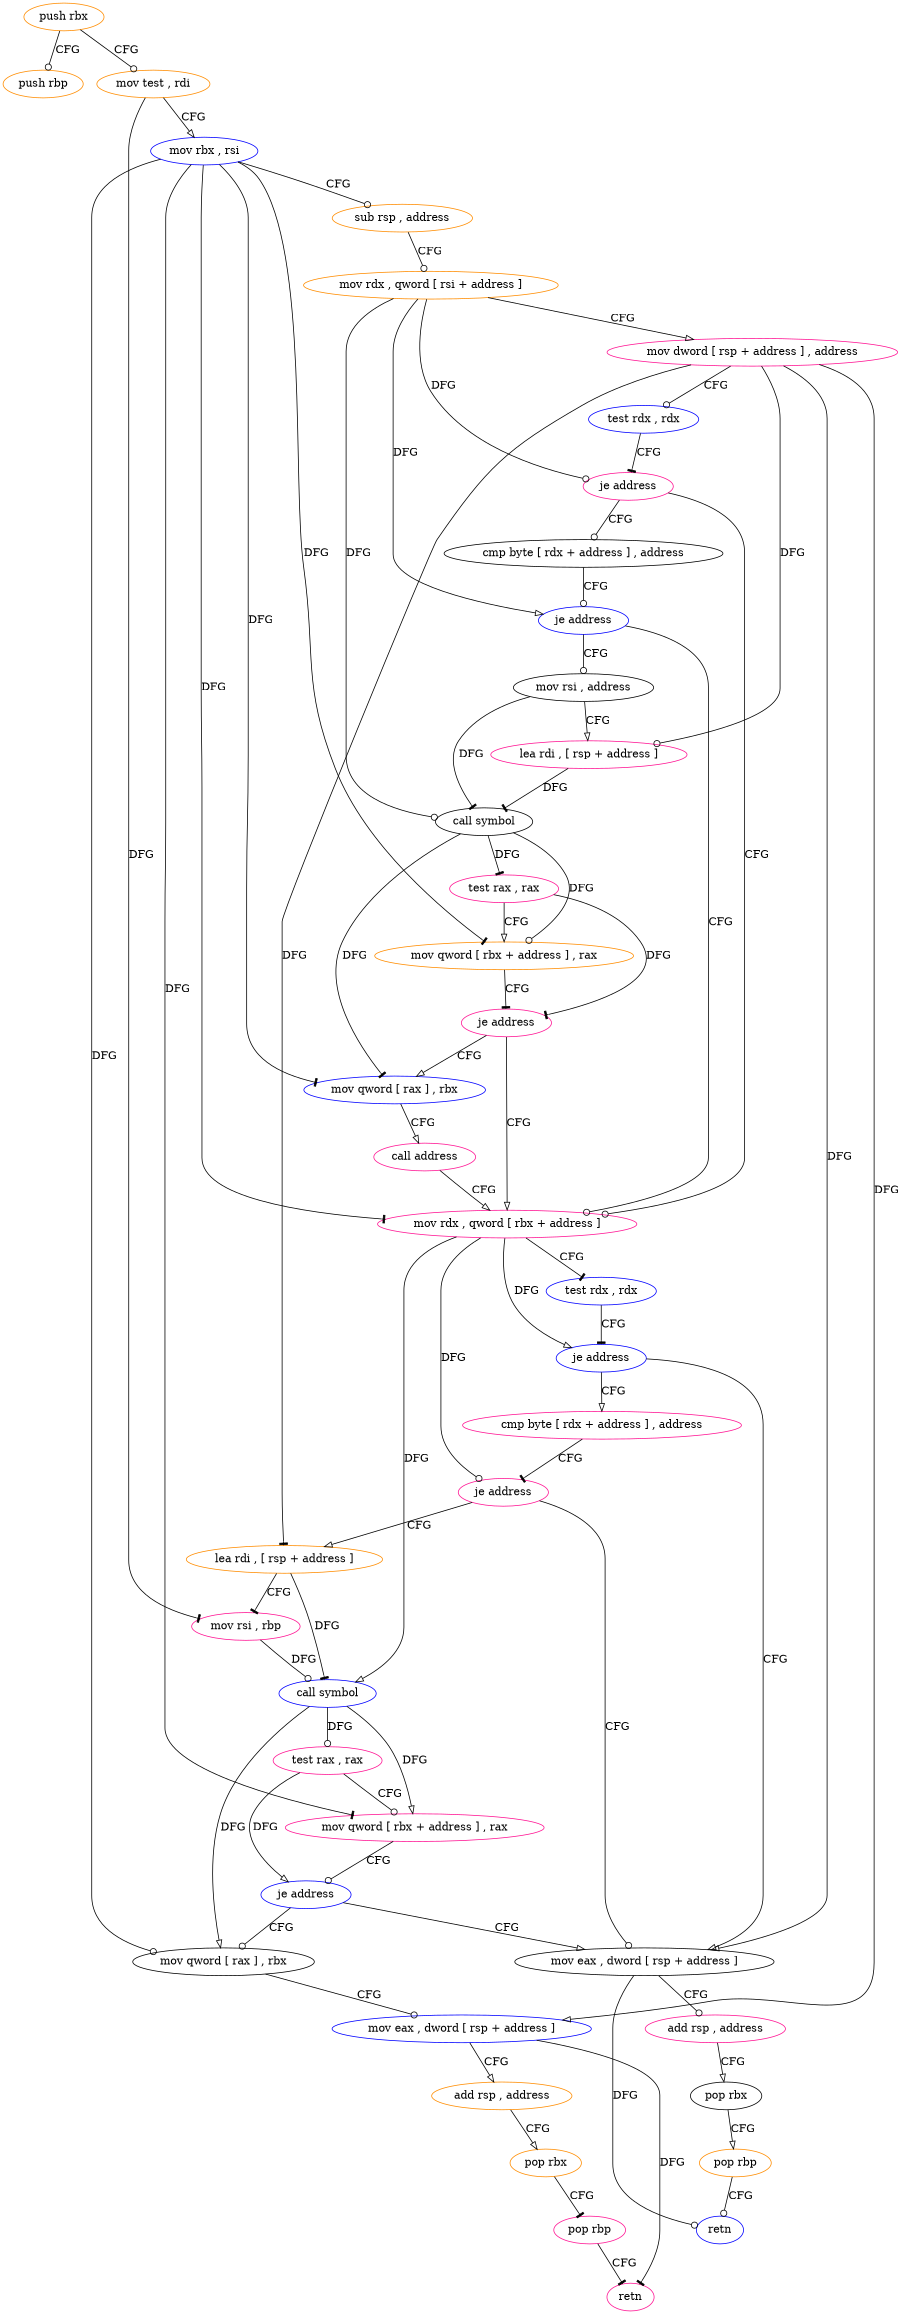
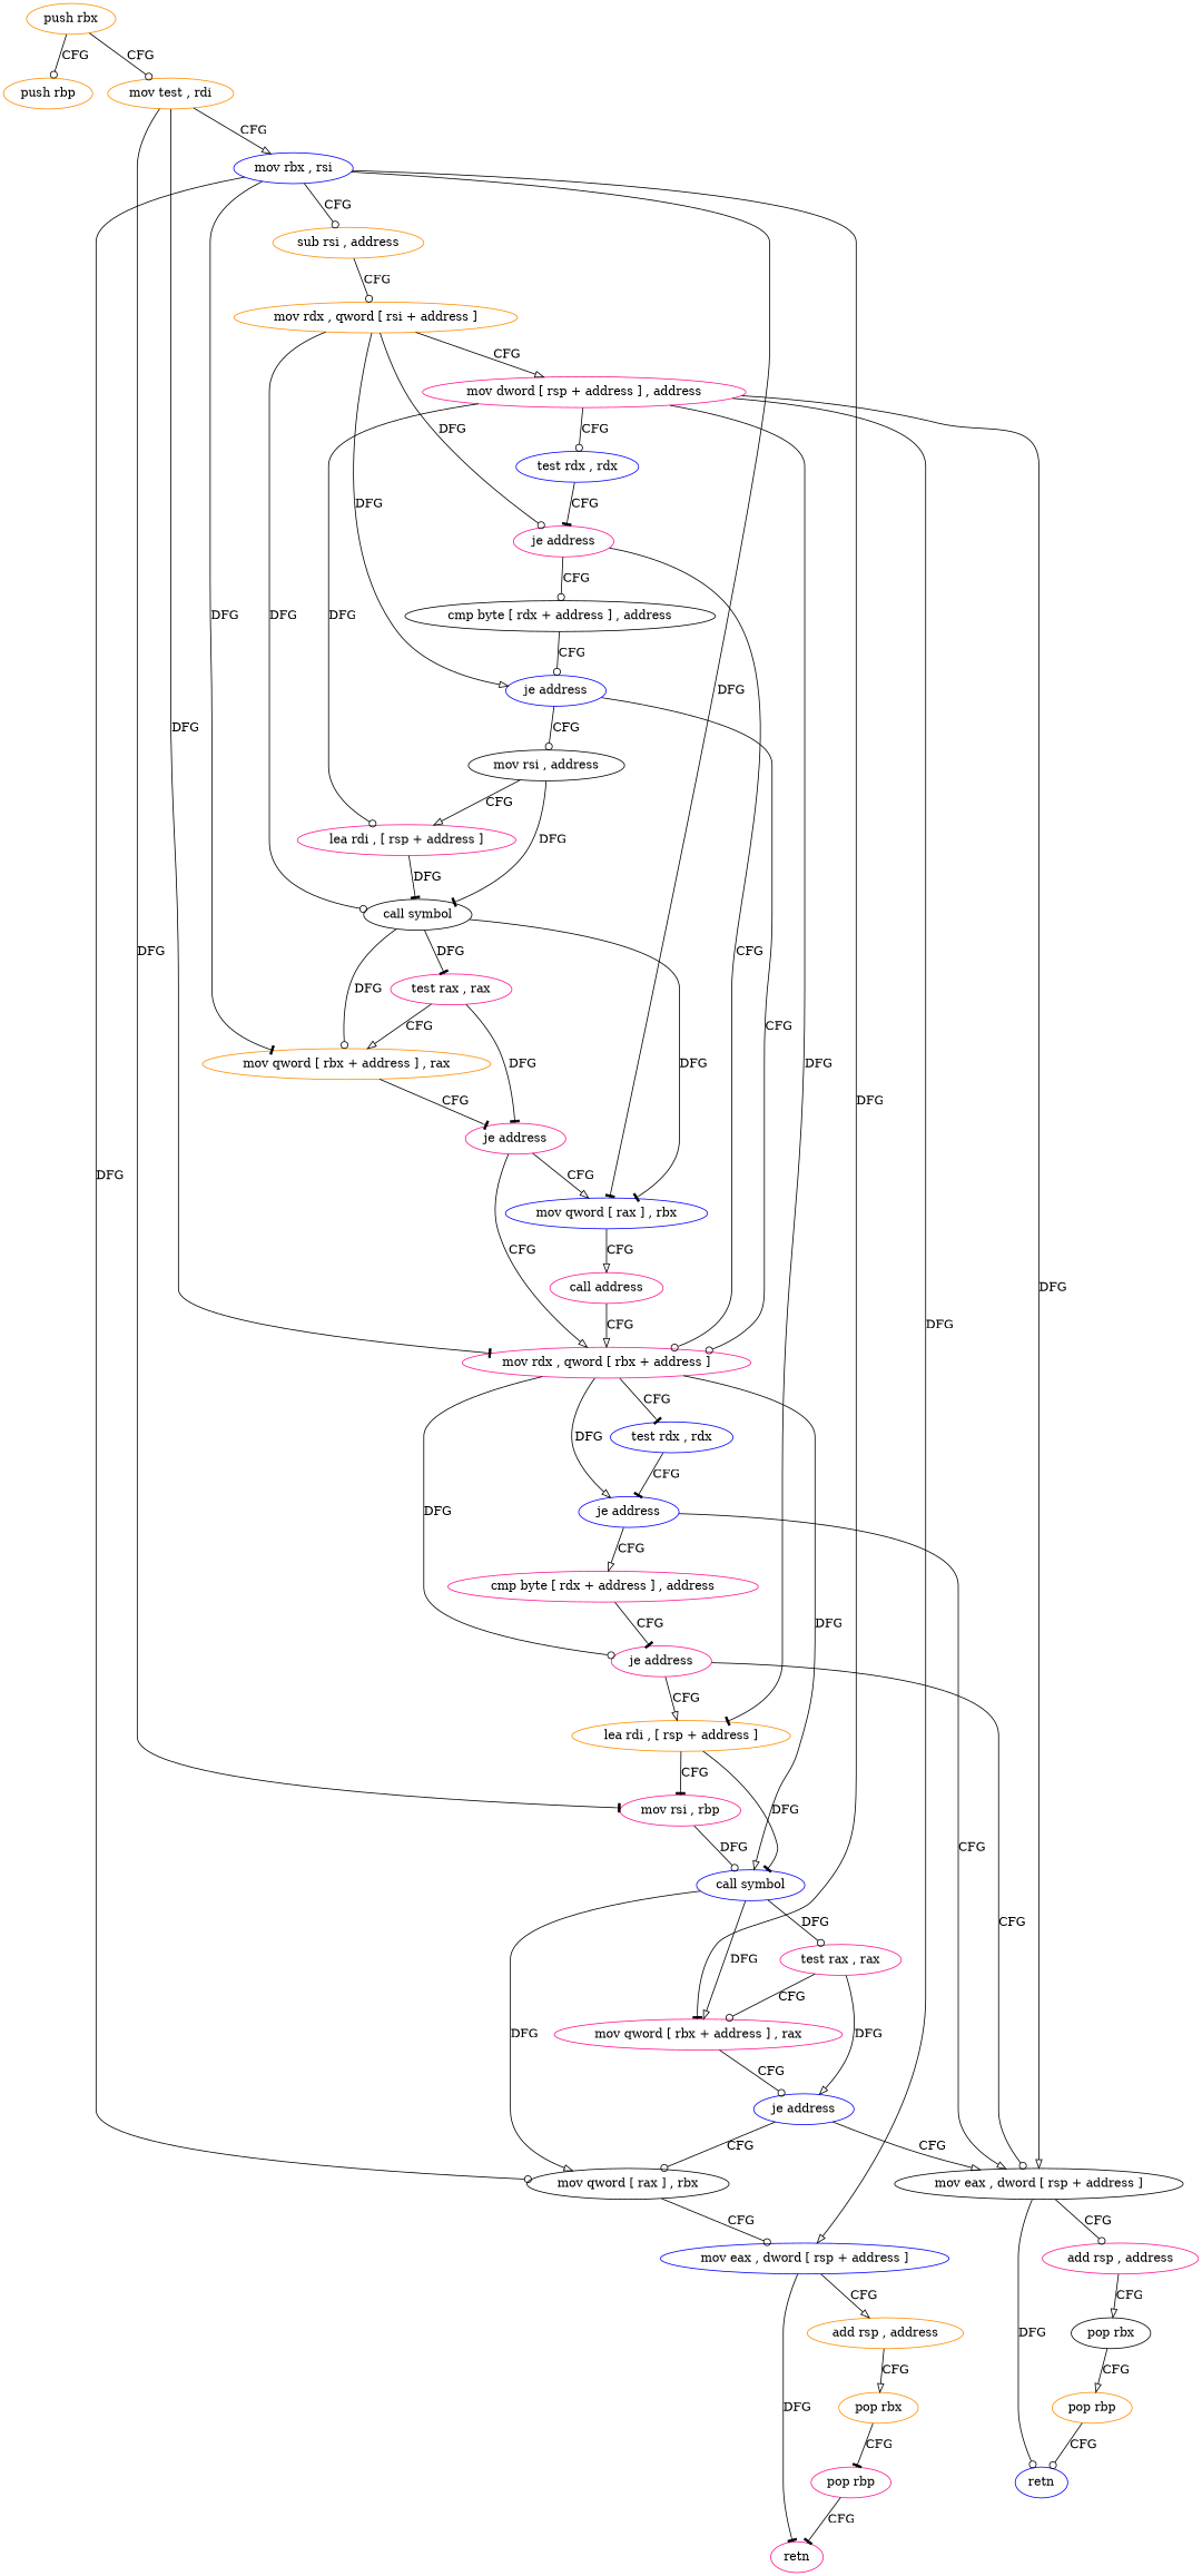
  digraph {
    node [color=deeppink]
    edge [arrowhead=odot]
    n1 [color=darkorange label="push rbp"]
    n2 [color=darkorange label="push rbx"]
    n3 [color=darkorange label="mov test , rdi"]
    n4 [color=blue label="mov rbx , rsi"]
    n5 [label="mov rsi , rbp"]
-   n6 [color=darkorange label="sub rsp , address"]
+   n6 [color=darkorange label="sub rsi , address"]
    n7 [label="mov rdx , qword [ rbx + address ]"]
    n8 [color=darkorange label="mov qword [ rbx + address ] , rax"]
    n9 [color=blue label="mov qword [ rax ] , rbx"]
    n10 [label="mov qword [ rbx + address ] , rax"]
    n11 [color=black label="mov qword [ rax ] , rbx"]
    n12 [color=blue label="call symbol"]
    n13 [color=darkorange label="mov rdx , qword [ rsi + address ]"]
    n14 [color=blue label="test rdx , rdx"]
    n15 [color=blue label="je address"]
    n16 [label="je address"]
    n17 [label="je address"]
    n18 [label="call address"]
    n19 [color=blue label="je address"]
    n20 [color=blue label="mov eax , dword [ rsp + address ]"]
    n21 [label="mov dword [ rsp + address ] , address"]
    n22 [label="je address"]
    n23 [color=blue label="je address"]
    n24 [color=black label="call symbol"]
    n25 [color=blue label="test rdx , rdx"]
    n26 [color=black label="mov eax , dword [ rsp + address ]"]
    n27 [color=darkorange label="lea rdi , [ rsp + address ]"]
    n28 [label="lea rdi , [ rsp + address ]"]
    n29 [color=black label="cmp byte [ rdx + address ] , address"]
    n30 [color=black label="mov rsi , address"]
    n31 [label="test rax , rax"]
    n32 [label="add rsp , address"]
    n33 [color=blue label=retn]
    n34 [color=darkorange label="add rsp , address"]
    n35 [label=retn]
    n36 [label="cmp byte [ rdx + address ] , address"]
    n37 [label="test rax , rax"]
    n38 [color=black label="pop rbx"]
    n39 [color=darkorange label="pop rbp"]
    n40 [color=darkorange label="pop rbx"]
    n41 [label="pop rbp"]
    n2 -> n1 [label=CFG]
    n2 -> n3 [label=CFG]
    n3 -> n4 [arrowhead=onormal label=CFG]
    n3 -> n5 [arrowhead=tee label=DFG]
    n4 -> n6 [label=CFG]
-   n4 -> n7 [arrowhead=tee label=DFG]
+   n3 -> n7 [arrowhead=tee label=DFG]
    n4 -> n8 [arrowhead=tee label=DFG]
    n4 -> n9 [arrowhead=tee label=DFG]
    n4 -> n10 [arrowhead=tee label=DFG]
    n4 -> n11 [label=DFG]
    n5 -> n12 [label=DFG]
    n6 -> n13 [label=CFG]
    n7 -> n12 [arrowhead=onormal label=DFG]
    n7 -> n14 [arrowhead=tee label=CFG]
    n7 -> n15 [arrowhead=onormal label=DFG]
    n7 -> n16 [label=DFG]
    n8 -> n17 [arrowhead=tee label=CFG]
    n9 -> n18 [arrowhead=onormal label=CFG]
    n10 -> n19 [label=CFG]
    n11 -> n20 [label=CFG]
    n12 -> n10 [arrowhead=onormal label=DFG]
    n12 -> n11 [arrowhead=onormal label=DFG]
    n12 -> n37 [label=DFG]
    n13 -> n21 [arrowhead=onormal label=CFG]
    n13 -> n22 [label=DFG]
    n13 -> n23 [arrowhead=onormal label=DFG]
    n13 -> n24 [label=DFG]
    n14 -> n15 [arrowhead=tee label=CFG]
    n15 -> n26 [arrowhead=onormal label=CFG]
    n15 -> n36 [arrowhead=onormal label=CFG]
    n16 -> n26 [label=CFG]
    n16 -> n27 [arrowhead=onormal label=CFG]
    n17 -> n7 [arrowhead=onormal label=CFG]
    n17 -> n9 [arrowhead=onormal label=CFG]
    n18 -> n7 [arrowhead=onormal label=CFG]
    n19 -> n11 [label=CFG]
    n19 -> n26 [arrowhead=onormal label=CFG]
    n20 -> n34 [arrowhead=onormal label=CFG]
    n20 -> n35 [arrowhead=tee label=DFG]
    n21 -> n20 [arrowhead=onormal label=DFG]
    n21 -> n25 [label=CFG]
    n21 -> n26 [arrowhead=onormal label=DFG]
    n21 -> n27 [arrowhead=tee label=DFG]
    n21 -> n28 [label=DFG]
    n22 -> n7 [label=CFG]
    n22 -> n29 [label=CFG]
    n23 -> n7 [label=CFG]
    n23 -> n30 [label=CFG]
    n24 -> n8 [label=DFG]
    n24 -> n9 [arrowhead=tee label=DFG]
    n24 -> n31 [arrowhead=tee label=DFG]
    n25 -> n22 [arrowhead=tee label=CFG]
    n26 -> n32 [label=CFG]
    n26 -> n33 [label=DFG]
    n27 -> n5 [arrowhead=tee label=CFG]
    n27 -> n12 [arrowhead=tee label=DFG]
    n28 -> n24 [arrowhead=tee label=DFG]
    n29 -> n23 [label=CFG]
    n30 -> n24 [arrowhead=tee label=DFG]
    n30 -> n28 [arrowhead=onormal label=CFG]
    n31 -> n8 [arrowhead=onormal label=CFG]
    n31 -> n17 [arrowhead=tee label=DFG]
    n32 -> n38 [arrowhead=onormal label=CFG]
    n34 -> n40 [arrowhead=onormal label=CFG]
    n36 -> n16 [arrowhead=tee label=CFG]
    n37 -> n10 [label=CFG]
    n37 -> n19 [arrowhead=onormal label=DFG]
    n38 -> n39 [arrowhead=onormal label=CFG]
    n39 -> n33 [label=CFG]
    n40 -> n41 [arrowhead=tee label=CFG]
    n41 -> n35 [arrowhead=tee label=CFG]
  }
